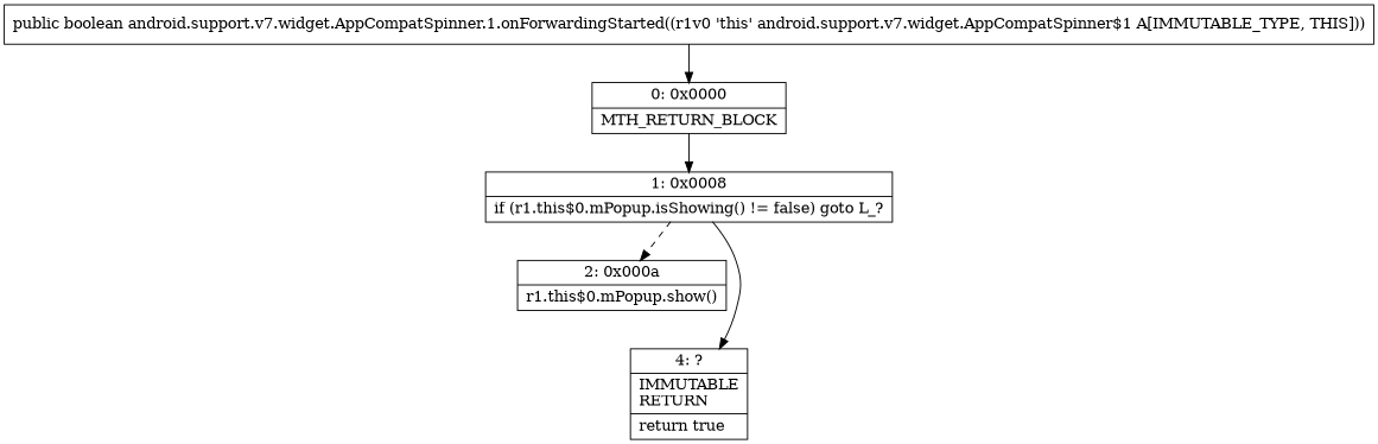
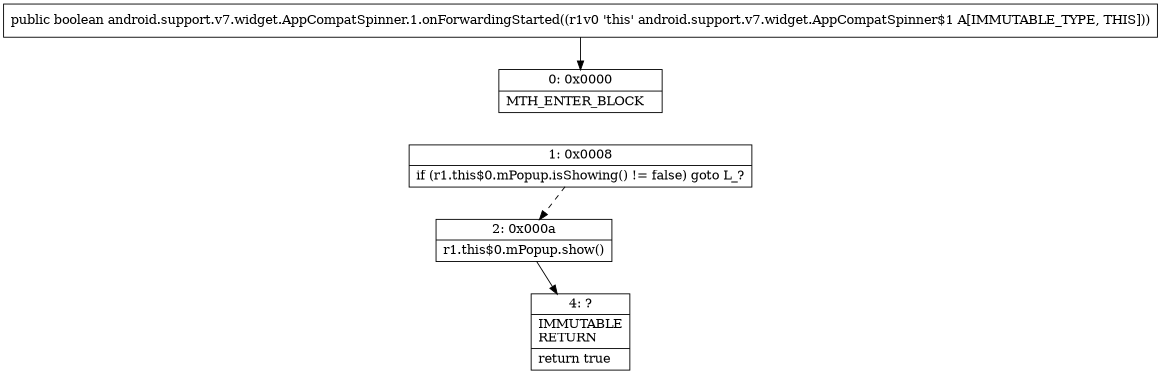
  digraph {
    node [shape=record]
-   n1 [label="{0\:\ 0x0000|MTH_RETURN_BLOCK\l}"]
+   n1 [label="{0\:\ 0x0000|MTH_ENTER_BLOCK\l}"]
    n2 [label="{1\:\ 0x0008|if (r1.this$0.mPopup.isShowing() != false) goto L_?\l}"]
    n3 [label="{2\:\ 0x000a|r1.this$0.mPopup.show()\l}"]
    n4 [label="{4\:\ ?|IMMUTABLE\lRETURN\l|return true\l}"]
    n5 [label="{public boolean android.support.v7.widget.AppCompatSpinner.1.onForwardingStarted((r1v0 'this' android.support.v7.widget.AppCompatSpinner$1 A[IMMUTABLE_TYPE, THIS])) }"]
-   n1 -> n2
    n2 -> n3 [style=dashed]
-   n2 -> n4
+   n3 -> n4
    n5 -> n1
  }
